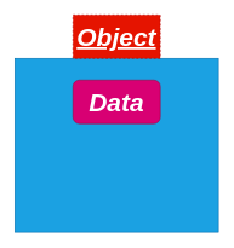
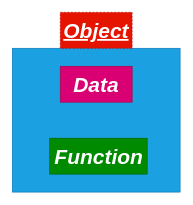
  <mxCell id="0" />
  <mxCell id="1" parent="0" />
  <mxCell id="2" value="" style="rounded=0;whiteSpace=wrap;html=1;fillColor=#1ba1e2;fontColor=#ffffff;strokeColor=#006EAF;" vertex="1" parent="1"><mxGeometry x="20" y="80" width="280" height="240" as="geometry" /></mxCell>
- <mxCell id="3" value="&lt;b&gt;&lt;i&gt;&lt;font style=&quot;font-size: 35px;&quot;&gt;Data&lt;/font&gt;&lt;/i&gt;&lt;/b&gt;" style="whiteSpace=wrap;html=1;fillColor=#d80073;fontColor=#ffffff;strokeColor=#A50040;rounded=1;" vertex="1" parent="1"><mxGeometry x="100" y="110" width="120" height="60" as="geometry" /></mxCell>
+ <mxCell id="3" value="&lt;b&gt;&lt;i&gt;&lt;font style=&quot;font-size: 35px;&quot;&gt;Data&lt;/font&gt;&lt;/i&gt;&lt;/b&gt;" style="rounded=0;whiteSpace=wrap;html=1;fillColor=#d80073;fontColor=#ffffff;strokeColor=#A50040;" vertex="1" parent="1"><mxGeometry x="100" y="110" width="120" height="60" as="geometry" /></mxCell>
+ <mxCell id="4" value="&lt;b&gt;&lt;i&gt;&lt;font style=&quot;font-size: 35px;&quot;&gt;Function&lt;/font&gt;&lt;/i&gt;&lt;/b&gt;" style="rounded=0;whiteSpace=wrap;html=1;fillColor=#008a00;fontColor=#ffffff;strokeColor=#005700;" vertex="1" parent="1"><mxGeometry x="82.5" y="230" width="162.5" height="60" as="geometry" /></mxCell>
  <mxCell id="5" value="&lt;b&gt;&lt;i&gt;&lt;u&gt;Object&lt;/u&gt;&lt;/i&gt;&lt;/b&gt;" style="rounded=0;whiteSpace=wrap;html=1;fontSize=35;strokeWidth=1;fillColor=#e51400;fontColor=#ffffff;strokeColor=#B20000;dashed=1;" vertex="1" parent="1"><mxGeometry x="100" y="20" width="120" height="60" as="geometry" /></mxCell>
